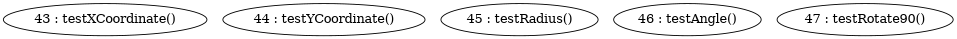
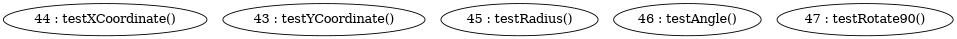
  digraph {
-   "43 : testXCoordinate()"
-   "44 : testYCoordinate()"
+   "43 : testXCoordinate()" [label="44 : testXCoordinate()"]
+   "44 : testYCoordinate()" [label="43 : testYCoordinate()"]
    "45 : testRadius()"
    "46 : testAngle()"
    "47 : testRotate90()"
  }
